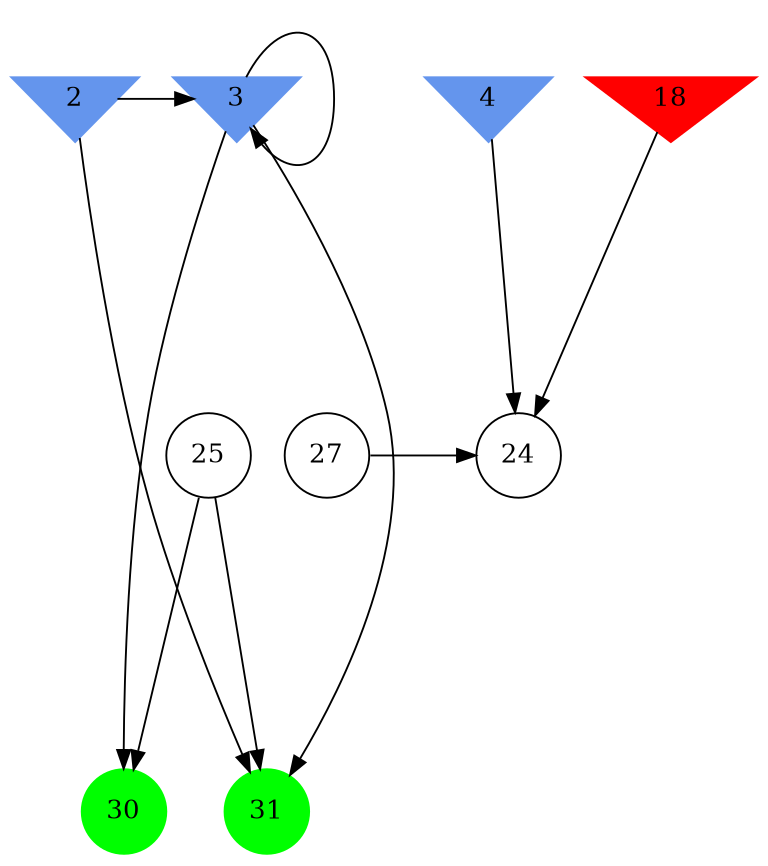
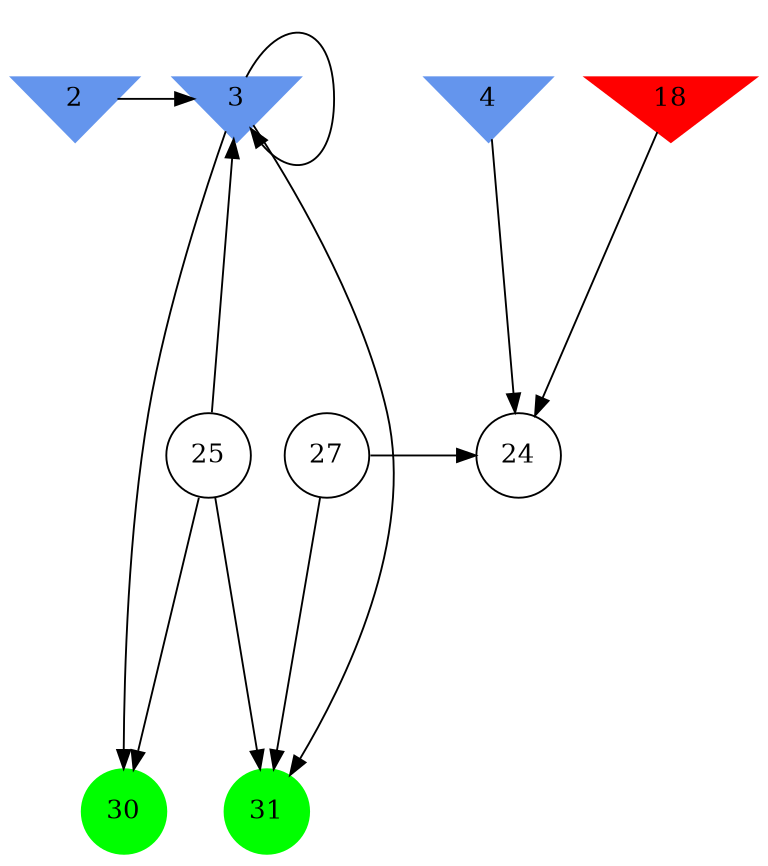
  digraph {
    ranksep=2.0
    node [color=cornflowerblue shape=circle style=filled]
    2 [shape=invtriangle]
    3 [shape=invtriangle]
    4 [shape=invtriangle]
    18 [color=red shape=invtriangle]
    24 [color=black style=""]
    25 [color=black style=""]
    27 [color=black style=""]
    30 [color=green]
    31 [color=green]
    subgraph sub_1 {
      rank=same
      2
      3
      4
      18
    }
    subgraph sub_2 {
      rank=same
      24
      25
      27
    }
    subgraph sub_3 {
      rank=same
      30
      31
    }
    2 -> 3
-   2 -> 31
+   27 -> 31
    3 -> 3
    3 -> 30
    3 -> 31
    4 -> 24
    18 -> 24
+   25 -> 3
    25 -> 30
    25 -> 31
    27 -> 24
  }
